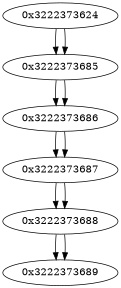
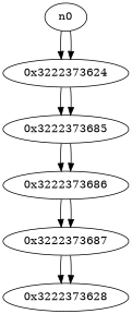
  digraph {
    n1 [label="0x3222373624"]
    n2 [label="0x3222373685"]
    n3 [label="0x3222373686"]
    n4 [label="0x3222373687"]
-   n5 [label="0x3222373688"]
-   n6 [label="0x3222373689"]
+   n5 [label="0x3222373628"]
+   n0
    n1 -> n2
    n1 -> n2
    n2 -> n3
    n2 -> n3
    n3 -> n4
    n3 -> n4
    n4 -> n5
    n4 -> n5
-   n5 -> n6
-   n5 -> n6
+   n0 -> n1
+   n0 -> n1
  }
